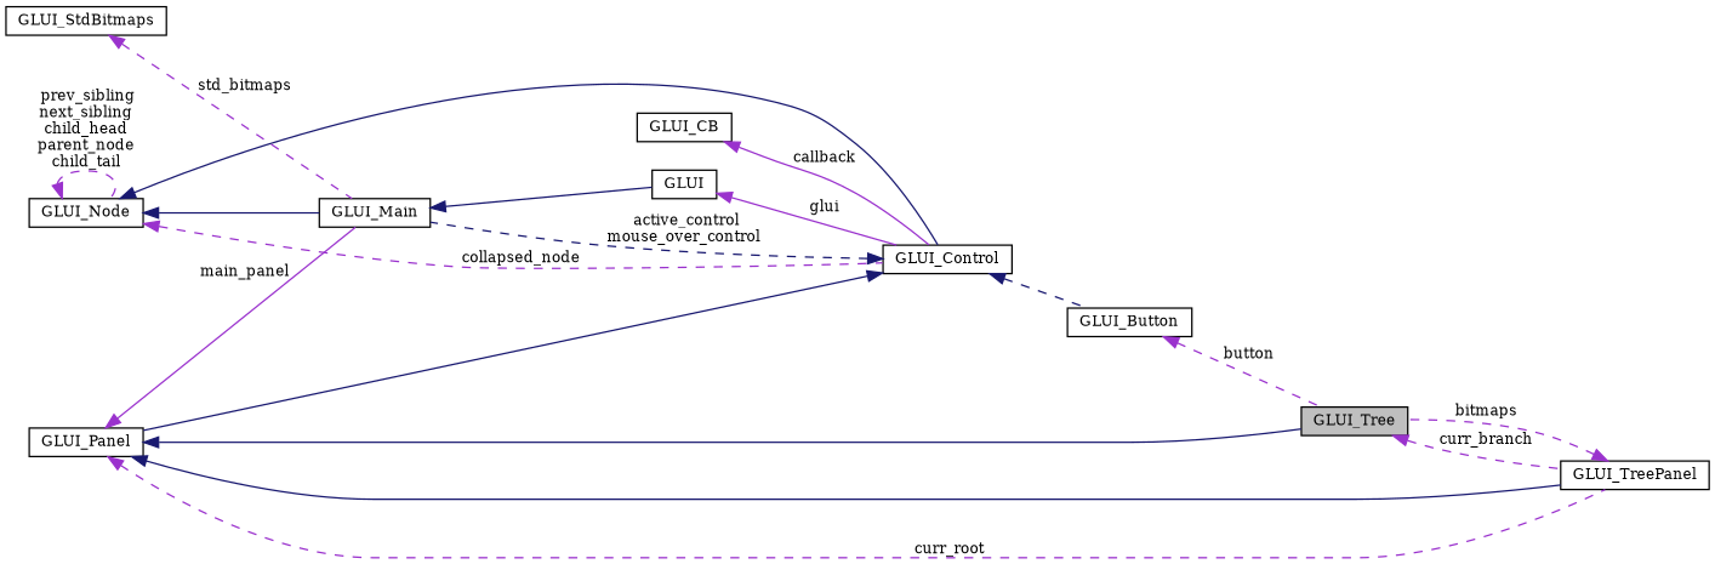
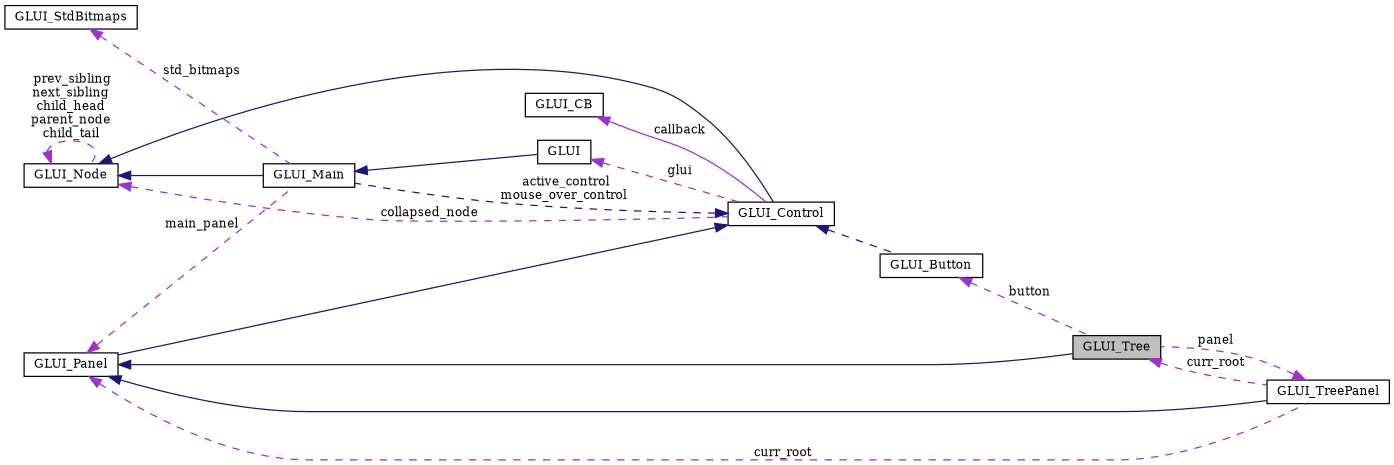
  digraph {
    fontname="DejaVu Serif"
    rankdir=LR
    node [color=black fillcolor=white fontname="DejaVu Serif" fontsize=10 shape=record style=filled]
    edge [color=darkorchid3 dir=back fontname="DejaVu Serif" fontsize=10 labelfontname=Helvetica labelfontsize=10 style=dashed]
    n1 [fillcolor=grey75 fontcolor=black height=0.2 label=GLUI_Tree width=0.4]
    n2 [height=0.2 label=GLUI_TreePanel width=0.4]
    n3 [height=0.2 label=GLUI_Panel width=0.4]
    n4 [height=0.2 label=GLUI_Main width=0.4]
    n5 [height=0.2 label=GLUI width=0.4]
    n6 [height=0.2 label=GLUI_Control width=0.4]
    n7 [height=0.2 label=GLUI_Button width=0.4]
    n8 [height=0.2 label=GLUI_Node width=0.4]
    n9 [height=0.2 label=GLUI_CB width=0.4]
    n10 [height=0.2 label=GLUI_StdBitmaps width=0.4]
-   n1 -> n2 [label=" curr_branch"]
-   n2 -> n1 [label=" bitmaps"]
+   n1 -> n2 [label=" curr_root"]
+   n2 -> n1 [label=" panel"]
    n3 -> n1 [color=midnightblue style=solid]
    n3 -> n2 [color=midnightblue style=solid]
    n3 -> n2 [label=" curr_root"]
-   n3 -> n4 [label=" main_panel" style=solid]
+   n3 -> n4 [label=" main_panel"]
    n4 -> n5 [color=midnightblue style=solid]
-   n5 -> n6 [label=" glui" style=solid]
+   n5 -> n6 [label=" glui"]
    n6 -> n3 [color=midnightblue style=solid]
    n6 -> n4 [color=midnightblue label=" active_control\nmouse_over_control"]
    n6 -> n7 [color=midnightblue]
    n7 -> n1 [label=" button"]
    n8 -> n4 [color=midnightblue style=solid]
    n8 -> n6 [color=midnightblue style=solid]
    n8 -> n6 [label=" collapsed_node"]
    n8 -> n8 [label=" prev_sibling\nnext_sibling\nchild_head\nparent_node\nchild_tail"]
    n9 -> n6 [label=" callback" style=solid]
    n10 -> n4 [label=" std_bitmaps"]
  }
